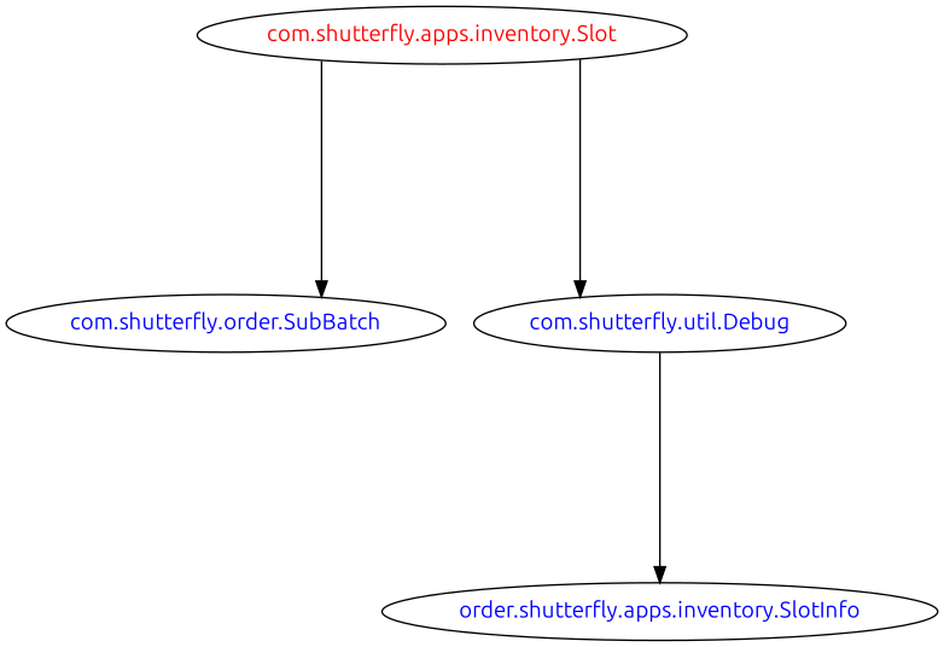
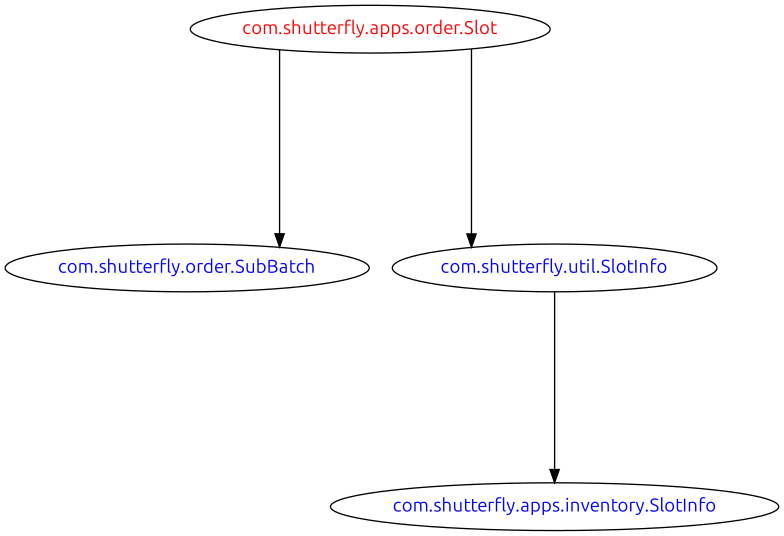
  digraph {
    concentrate=true
    fontname=Ubuntu
    rankdir=TB
    ranksep=2.0
    splines=ortho
    node [fontcolor=blue fontname=Ubuntu]
    edge [fontname=Ubuntu]
-   "com.shutterfly.apps.inventory.Slot" [fontcolor=red]
+   "com.shutterfly.apps.inventory.Slot" [fontcolor=red label="com.shutterfly.apps.order.Slot"]
    "com.shutterfly.order.SubBatch"
-   "com.shutterfly.util.Debug"
-   "com.shutterfly.apps.inventory.SlotInfo" [label="order.shutterfly.apps.inventory.SlotInfo"]
+   "com.shutterfly.util.Debug" [label="com.shutterfly.util.SlotInfo"]
+   "com.shutterfly.apps.inventory.SlotInfo"
    "com.shutterfly.apps.inventory.Slot" -> "com.shutterfly.order.SubBatch"
    "com.shutterfly.apps.inventory.Slot" -> "com.shutterfly.util.Debug"
    "com.shutterfly.util.Debug" -> "com.shutterfly.apps.inventory.SlotInfo"
  }
